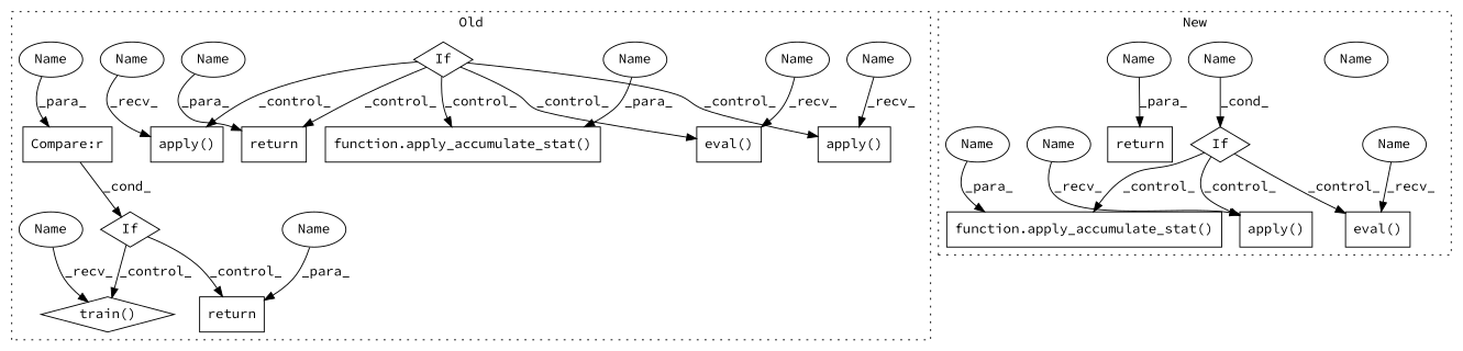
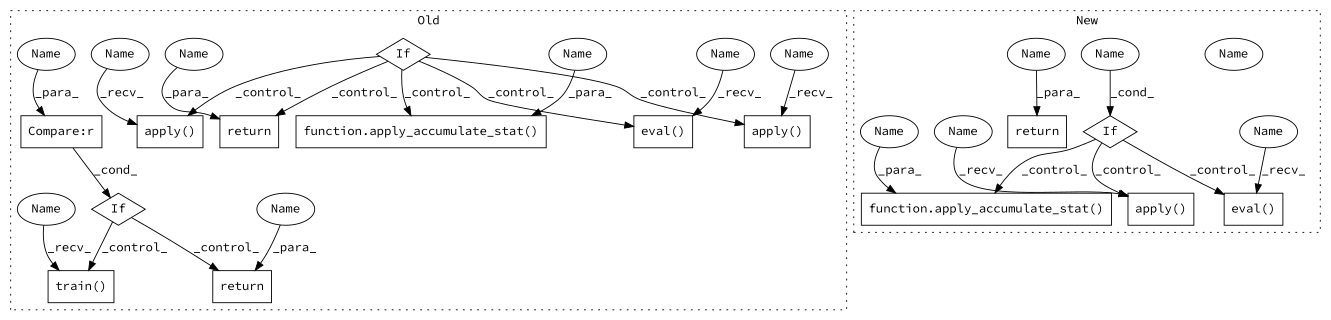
  digraph {
    fontname="Source Code Pro"
    node [a=87 l=8 s=9629 shape=ellipse fontname="Source Code Pro"]
    edge [fontname="Source Code Pro"]
    n1 [a=75 l=15 label="eval()" shape=box]
    n2 [a=93 l=7 label=return s=9761 shape=box]
    n3 [a=96 l=3 label=If s=9365 shape=diamond]
    n4 [a=40 l=20 label="Compare:r" s=9029 shape=box]
    n5 [a=96 l=3 label=If s=9026 shape=diamond]
-   n6 [a=75 l=16 label="train()" s=9063 shape=diamond]
+   n6 [a=75 l=16 label="train()" s=9063 shape=box]
    n7 [a=75 l="15,1" label="apply()" s="9706,9747" shape=box]
    n8 [a=75 l="22,1" label="function.apply_accumulate_stat()" s="9442,9534" shape=box]
    n9 [a=75 l="15,1" label="apply()" s="9552,9593" shape=box]
    n10 [a=93 l=7 label=return s=9092 shape=box]
    n11 [label=Name s=9706]
    n12 [label=Name s=9099]
    n13 [label=Name]
    n14 [label=Name s=9063]
    n15 [label=Name s=9768]
    n16 [label=Name s=9029]
    n17 [label=Name s=9464]
    n18 [label=Name s=9552]
    n19 [a=93 l=7 label=return s=8822 shape=box]
    n20 [a=75 l=14 label="eval()" s=8717 shape=box]
    n21 [a=96 l=3 label=If s=8524 shape=diamond]
    n22 [l=19 label=Name s=8527]
    n23 [a=75 l="14,1" label="apply()" s="8740,8766" shape=box]
    n24 [a=75 l="22,1" label="function.apply_accumulate_stat()" s="8556,8647" shape=box]
    n25 [l=19 label=Name s=8527]
    n26 [l=7 label=Name s=8717]
    n27 [l=7 label=Name s=8829]
    n28 [l=7 label=Name s=8740]
    n29 [l=7 label=Name s=8578]
    subgraph cluster_1 {
      label=Old
      style=dotted
      n1
      n2
      n3
      n4
      n5
      n6
      n7
      n8
      n9
      n10
      n11
      n12
      n13
      n14
      n15
      n16
      n17
      n18
    }
    subgraph cluster_2 {
      label=New
      style=dotted
      n19
      n20
      n21
      n22
      n23
      n24
      n25
      n26
      n27
      n28
      n29
    }
    n3 -> n1 [label=_control_]
    n3 -> n2 [label=_control_]
    n3 -> n7 [label=_control_]
    n3 -> n8 [label=_control_]
    n3 -> n9 [label=_control_]
    n4 -> n5 [label=_cond_]
    n5 -> n6 [label=_control_]
    n5 -> n10 [label=_control_]
    n11 -> n7 [label=_recv_]
    n12 -> n10 [label=_para_]
    n13 -> n1 [label=_recv_]
    n14 -> n6 [label=_recv_]
    n15 -> n2 [label=_para_]
    n16 -> n4 [label=_para_]
    n17 -> n8 [label=_para_]
    n18 -> n9 [label=_recv_]
    n21 -> n20 [label=_control_]
    n21 -> n23 [label=_control_]
    n21 -> n24 [label=_control_]
    n25 -> n21 [label=_cond_]
    n26 -> n20 [label=_recv_]
    n27 -> n19 [label=_para_]
    n28 -> n23 [label=_recv_]
    n29 -> n24 [label=_para_]
  }
